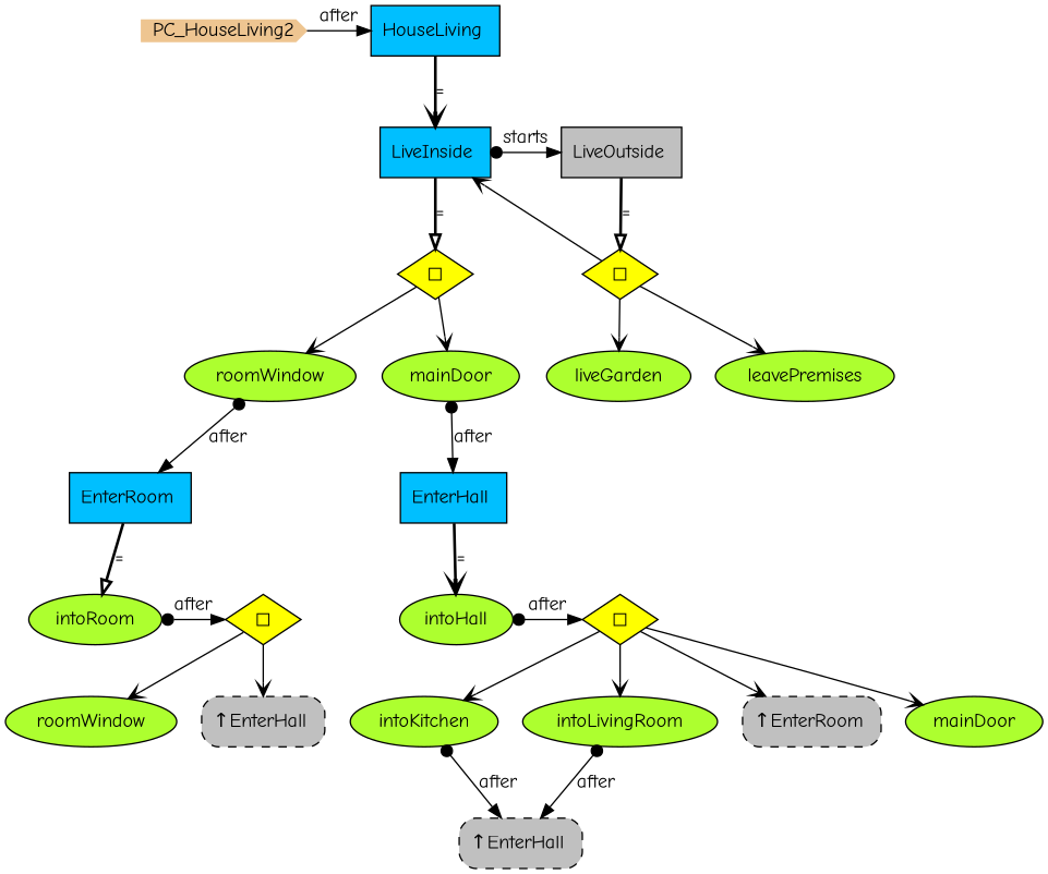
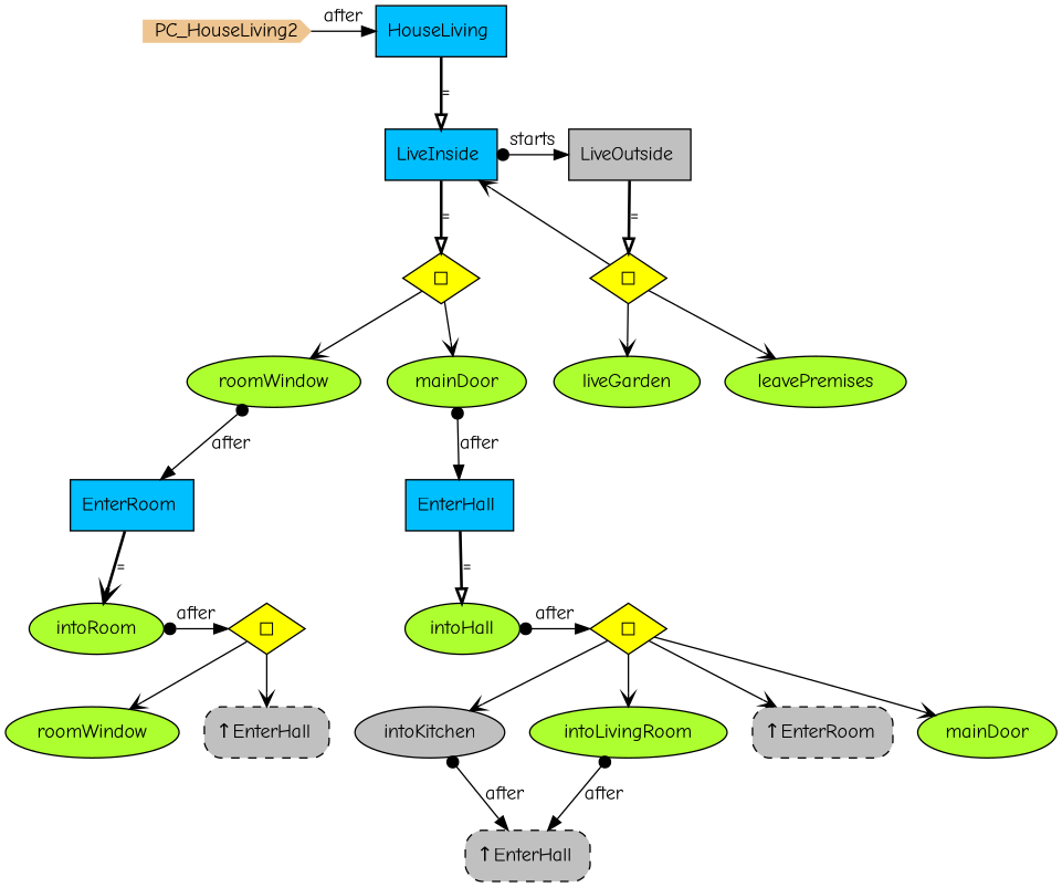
  digraph {
    fontname="Comic Neue"
    node [fillcolor=greenyellow fontname="Comic Neue" shape=ellipse style=filled]
    edge [arrowhead=open fontname="Comic Neue"]
    n1 [fillcolor=gray label="LiveOutside " shape=box]
    n2 [fillcolor=deepskyblue label="LiveInside " shape=box]
    n3 [fillcolor=yellow label="◻︎" shape=diamond]
    n4 [label=intoHall]
    n5 [label=intoRoom]
    n6 [fillcolor=yellow label="◻︎" shape=diamond]
    n7 [color=burlywood2 height=.2 label=PC_HouseLiving2 shape=cds width=.2 fillcolor=""]
    n8 [fillcolor=deepskyblue label="HouseLiving " shape=box]
    n9 [fillcolor=yellow label="◻︎" shape=diamond]
    n10 [fillcolor=yellow label="◻︎" shape=diamond]
-   n11 [label=intoKitchen]
+   n11 [fillcolor=gray label=intoKitchen]
    n12 [fillcolor=gray label="↑EnterRoom " shape=rectangle style="rounded,filled,dashed"]
    n13 [label=mainDoor]
    n14 [label=intoLivingRoom]
    n15 [label=roomWindow]
    n16 [fillcolor=gray label="↑EnterHall " shape=rectangle style="rounded,filled,dashed"]
    n17 [label=roomWindow]
    n18 [label=mainDoor]
    n19 [fillcolor=deepskyblue label="EnterRoom " shape=box]
    n20 [fillcolor=deepskyblue label="EnterHall " shape=box]
    n21 [fillcolor=gray label="↑EnterHall " shape=rectangle style="rounded,filled,dashed"]
    n22 [label=liveGarden]
    n23 [label=leavePremises]
    subgraph sub_1 {
      rank=same
      n1
      n2
    }
    subgraph sub_2 {
      rank=same
      n3
      n4
    }
    subgraph sub_3 {
      rank=same
      n5
      n6
    }
    subgraph sub_4 {
      rank=same
      n7
      n8
    }
    n1 -> n9 [arrowhead=onormal label="=" penwidth=2]
    n2 -> n1 [arrowtail=dot dir=both label=starts arrowhead=""]
    n2 -> n10 [arrowhead=onormal label="=" penwidth=2]
    n3 -> n11
    n3 -> n12
    n3 -> n13
    n3 -> n14
    n4 -> n3 [arrowtail=dot dir=both label=after arrowhead=""]
    n5 -> n6 [arrowtail=dot dir=both label=after arrowhead=""]
    n6 -> n15
    n6 -> n16
    n7 -> n8 [label=after arrowhead=""]
-   n8 -> n2 [label="=" penwidth=2]
+   n8 -> n2 [arrowhead=onormal label="=" penwidth=2]
    n9 -> n2
    n9 -> n22
    n9 -> n23
    n10 -> n17
    n10 -> n18
    n11 -> n21 [arrowtail=dot dir=both label=after arrowhead=""]
    n14 -> n21 [arrowtail=dot dir=both label=after arrowhead=""]
    n17 -> n19 [arrowtail=dot dir=both label=after arrowhead=""]
    n18 -> n20 [arrowtail=dot dir=both label=after arrowhead=""]
-   n19 -> n5 [arrowhead=onormal label="=" penwidth=2]
-   n20 -> n4 [label="=" penwidth=2]
+   n19 -> n5 [label="=" penwidth=2]
+   n20 -> n4 [arrowhead=onormal label="=" penwidth=2]
  }
